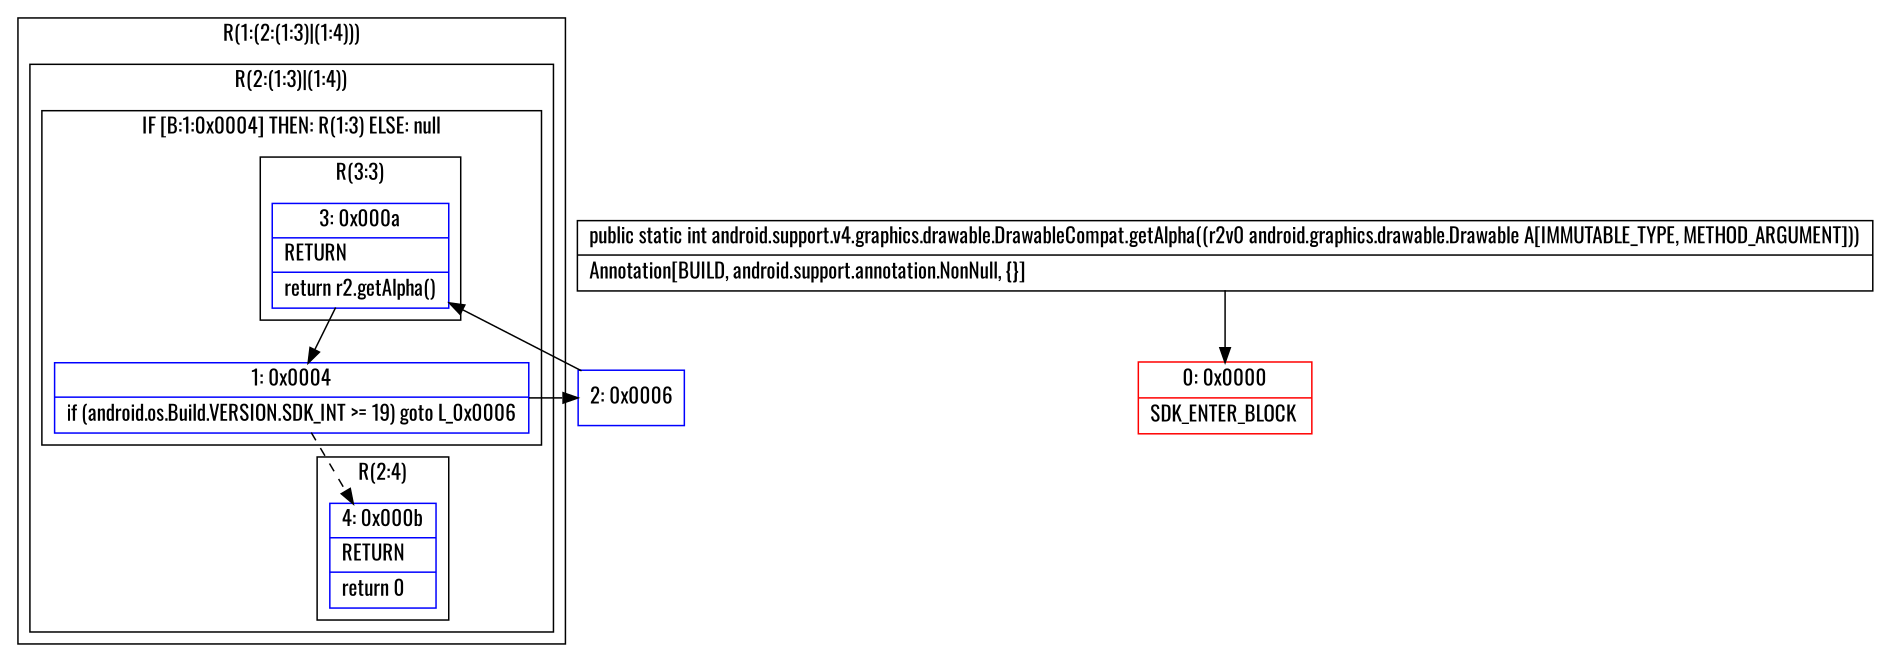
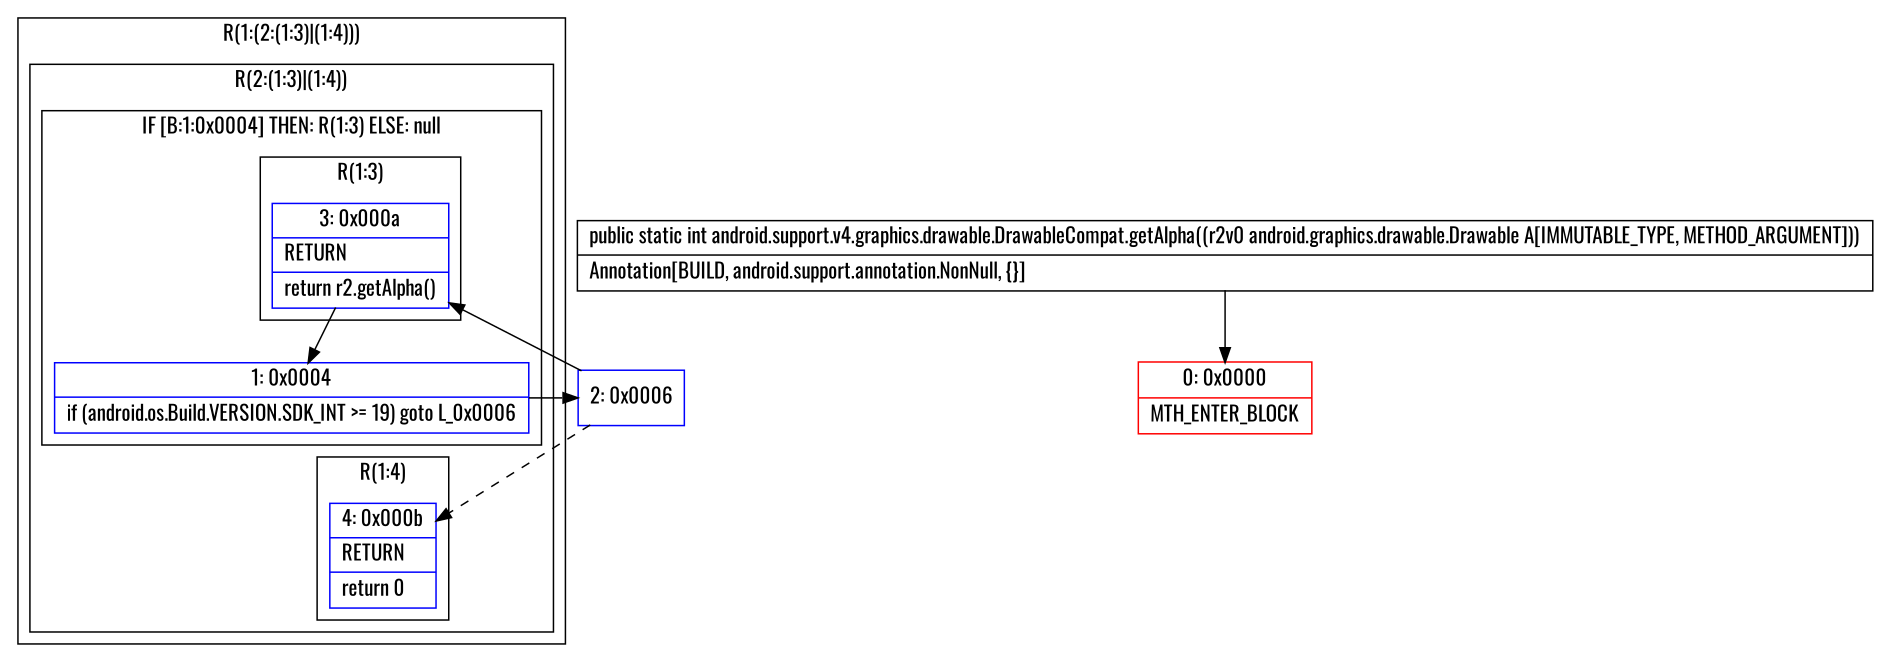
  digraph {
    fontname=Oswald
    node [color=blue fontname=Oswald shape=record]
    edge [fontname=Oswald]
    n1 [label="{3\:\ 0x000a|RETURN\l|return r2.getAlpha()\l}"]
    n2 [label="{1\:\ 0x0004|if (android.os.Build.VERSION.SDK_INT \>= 19) goto L_0x0006\l}"]
    n3 [label="{4\:\ 0x000b|RETURN\l|return 0\l}"]
    n4 [label="{2\:\ 0x0006}"]
-   n5 [color=red label="{0\:\ 0x0000|SDK_ENTER_BLOCK\l}"]
+   n5 [color=red label="{0\:\ 0x0000|MTH_ENTER_BLOCK\l}"]
    n6 [label="{public static int android.support.v4.graphics.drawable.DrawableCompat.getAlpha((r2v0 android.graphics.drawable.Drawable A[IMMUTABLE_TYPE, METHOD_ARGUMENT]))  | Annotation[BUILD, android.support.annotation.NonNull, \{\}]\l}" color=""]
    subgraph cluster_1 {
      label="R(1:(2:(1:3)|(1:4)))"
      subgraph cluster_2 {
        label="R(2:(1:3)|(1:4))"
        subgraph cluster_3 {
          label="IF [B:1:0x0004] THEN: R(1:3) ELSE: null"
          n2
          subgraph cluster_4 {
-           label="R(3:3)"
+           label="R(1:3)"
            n1
          }
        }
        subgraph cluster_5 {
-         label="R(2:4)"
+         label="R(1:4)"
          n3
        }
      }
    }
    n1 -> n2
-   n2 -> n3 [style=dashed]
+   n4 -> n3 [style=dashed]
    n2 -> n4
    n4 -> n1
    n6 -> n5
  }
